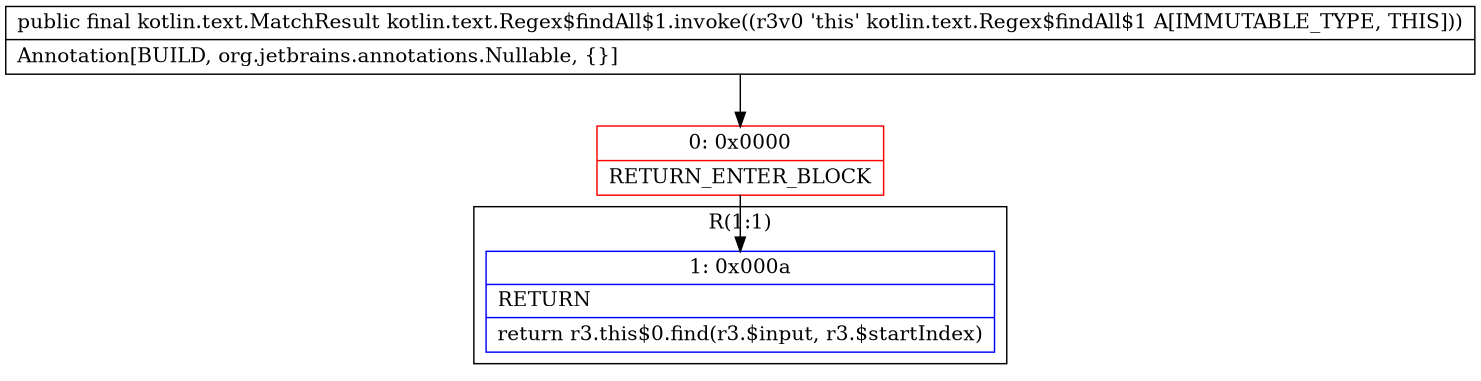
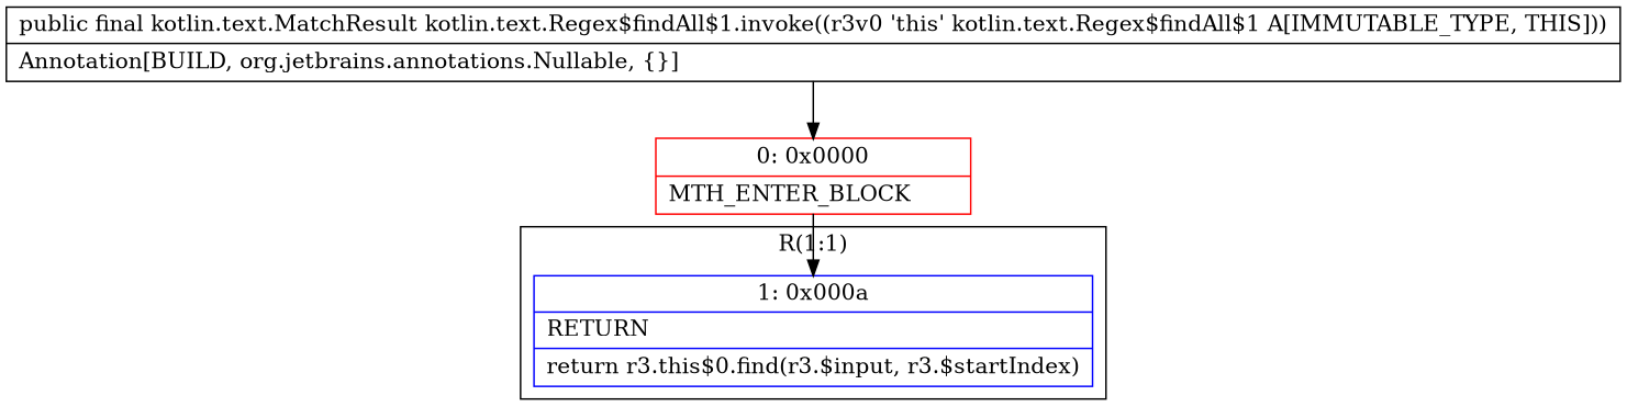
  digraph {
    node [shape=record]
    n1 [color=blue label="{1\:\ 0x000a|RETURN\l|return r3.this$0.find(r3.$input, r3.$startIndex)\l}"]
-   n2 [color=red label="{0\:\ 0x0000|RETURN_ENTER_BLOCK\l}"]
+   n2 [color=red label="{0\:\ 0x0000|MTH_ENTER_BLOCK\l}"]
    n3 [label="{public final kotlin.text.MatchResult kotlin.text.Regex$findAll$1.invoke((r3v0 'this' kotlin.text.Regex$findAll$1 A[IMMUTABLE_TYPE, THIS]))  | Annotation[BUILD, org.jetbrains.annotations.Nullable, \{\}]\l}"]
    subgraph cluster_1 {
      label="R(1:1)"
      n1
    }
    n2 -> n1
    n3 -> n2
  }
